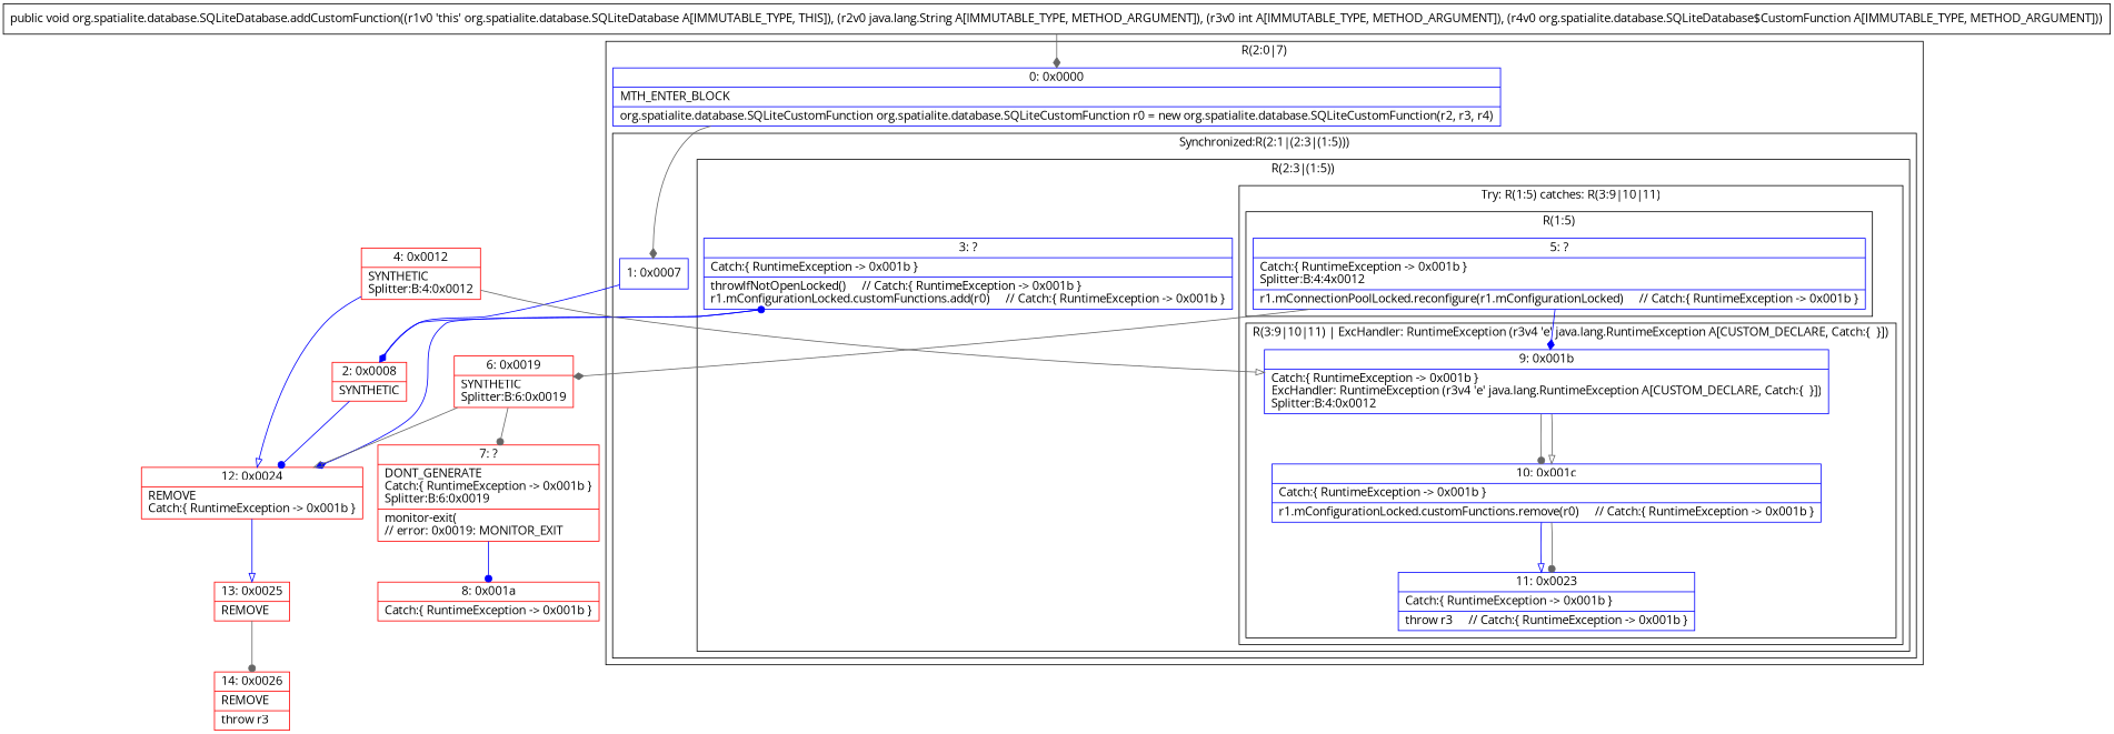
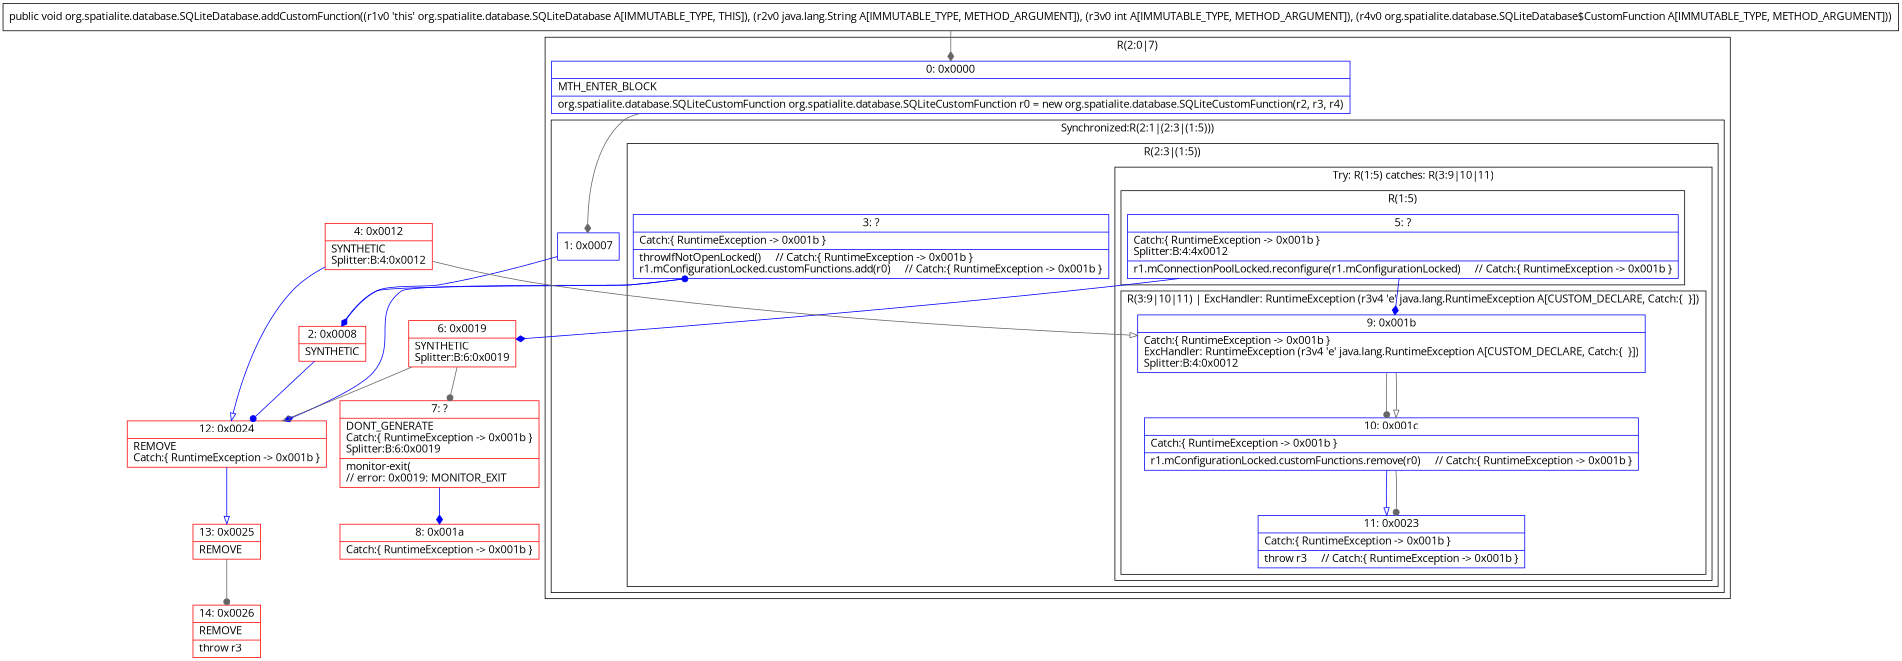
  digraph {
    fontname="Open Sans"
    node [color=red fontname="Open Sans" shape=record]
    edge [arrowhead=dot color=blue fontname="Open Sans"]
    n1 [color=blue label="{5\:\ ?|Catch:\{ RuntimeException \-\> 0x001b \}\lSplitter:B:4:4x0012\l|r1.mConnectionPoolLocked.reconfigure(r1.mConfigurationLocked)     \/\/ Catch:\{ RuntimeException \-\> 0x001b \}\l}"]
    n2 [color=blue label="{9\:\ 0x001b|Catch:\{ RuntimeException \-\> 0x001b \}\lExcHandler: RuntimeException (r3v4 'e' java.lang.RuntimeException A[CUSTOM_DECLARE, Catch:\{  \}])\lSplitter:B:4:0x0012\l}"]
    n3 [color=blue label="{10\:\ 0x001c|Catch:\{ RuntimeException \-\> 0x001b \}\l|r1.mConfigurationLocked.customFunctions.remove(r0)     \/\/ Catch:\{ RuntimeException \-\> 0x001b \}\l}"]
    n4 [color=blue label="{11\:\ 0x0023|Catch:\{ RuntimeException \-\> 0x001b \}\l|throw r3     \/\/ Catch:\{ RuntimeException \-\> 0x001b \}\l}"]
    n5 [color=blue label="{3\:\ ?|Catch:\{ RuntimeException \-\> 0x001b \}\l|throwIfNotOpenLocked()     \/\/ Catch:\{ RuntimeException \-\> 0x001b \}\lr1.mConfigurationLocked.customFunctions.add(r0)     \/\/ Catch:\{ RuntimeException \-\> 0x001b \}\l}"]
    n6 [color=blue label="{1\:\ 0x0007}"]
    n7 [color=blue label="{0\:\ 0x0000|MTH_ENTER_BLOCK\l|org.spatialite.database.SQLiteCustomFunction org.spatialite.database.SQLiteCustomFunction r0 = new org.spatialite.database.SQLiteCustomFunction(r2, r3, r4)\l}"]
    n8 [label="{6\:\ 0x0019|SYNTHETIC\lSplitter:B:6:0x0019\l}"]
    n9 [label="{12\:\ 0x0024|REMOVE\lCatch:\{ RuntimeException \-\> 0x001b \}\l}"]
    n10 [label="{2\:\ 0x0008|SYNTHETIC\l}"]
    n11 [label="{4\:\ 0x0012|SYNTHETIC\lSplitter:B:4:0x0012\l}"]
    n12 [label="{13\:\ 0x0025|REMOVE\l}"]
    n13 [label="{7\:\ ?|DONT_GENERATE\lCatch:\{ RuntimeException \-\> 0x001b \}\lSplitter:B:6:0x0019\l|monitor\-exit(\l\/\/ error: 0x0019: MONITOR_EXIT  \l}"]
    n14 [label="{8\:\ 0x001a|Catch:\{ RuntimeException \-\> 0x001b \}\l}"]
    n15 [label="{14\:\ 0x0026|REMOVE\l|throw r3\l}"]
    n16 [label="{public void org.spatialite.database.SQLiteDatabase.addCustomFunction((r1v0 'this' org.spatialite.database.SQLiteDatabase A[IMMUTABLE_TYPE, THIS]), (r2v0 java.lang.String A[IMMUTABLE_TYPE, METHOD_ARGUMENT]), (r3v0 int A[IMMUTABLE_TYPE, METHOD_ARGUMENT]), (r4v0 org.spatialite.database.SQLiteDatabase$CustomFunction A[IMMUTABLE_TYPE, METHOD_ARGUMENT])) }" color=""]
    subgraph cluster_1 {
      label="R(2:0|7)"
      n7
      subgraph cluster_2 {
        label="Synchronized:R(2:1|(2:3|(1:5)))"
        n6
        subgraph cluster_3 {
          label="R(2:3|(1:5))"
          n5
          subgraph cluster_4 {
            label="Try: R(1:5) catches: R(3:9|10|11)"
            subgraph cluster_5 {
              label="R(1:5)"
              n1
            }
            subgraph cluster_6 {
              label="R(3:9|10|11) | ExcHandler: RuntimeException (r3v4 'e' java.lang.RuntimeException A[CUSTOM_DECLARE, Catch:\{  \}])\l"
              n2
              n3
              n4
            }
          }
        }
      }
    }
    subgraph cluster_7 {
      label="R(3:9|10|11) | ExcHandler: RuntimeException (r3v4 'e' java.lang.RuntimeException A[CUSTOM_DECLARE, Catch:\{  \}])\l"
    }
    n1 -> n2 [arrowhead=diamond]
-   n1 -> n8 [arrowhead=diamond color=gray40]
+   n1 -> n8 [arrowhead=diamond]
    n2 -> n3 [color=gray40]
    n2 -> n3 [arrowhead=onormal color=gray40]
    n3 -> n4 [arrowhead=onormal]
    n3 -> n4 [color=gray40]
    n5 -> n9 [arrowhead=diamond]
    n6 -> n10 [arrowhead=diamond]
    n7 -> n6 [arrowhead=diamond color=gray40]
    n8 -> n9 [arrowhead=onormal color=gray40]
    n8 -> n13 [color=gray40]
    n9 -> n12 [arrowhead=onormal]
    n10 -> n5
    n10 -> n9
    n11 -> n2 [arrowhead=onormal color=gray40]
    n11 -> n9 [arrowhead=onormal]
    n12 -> n15 [color=gray40]
-   n13 -> n14
+   n13 -> n14 [arrowhead=diamond]
    n16 -> n7 [arrowhead=diamond color=gray40]
  }
